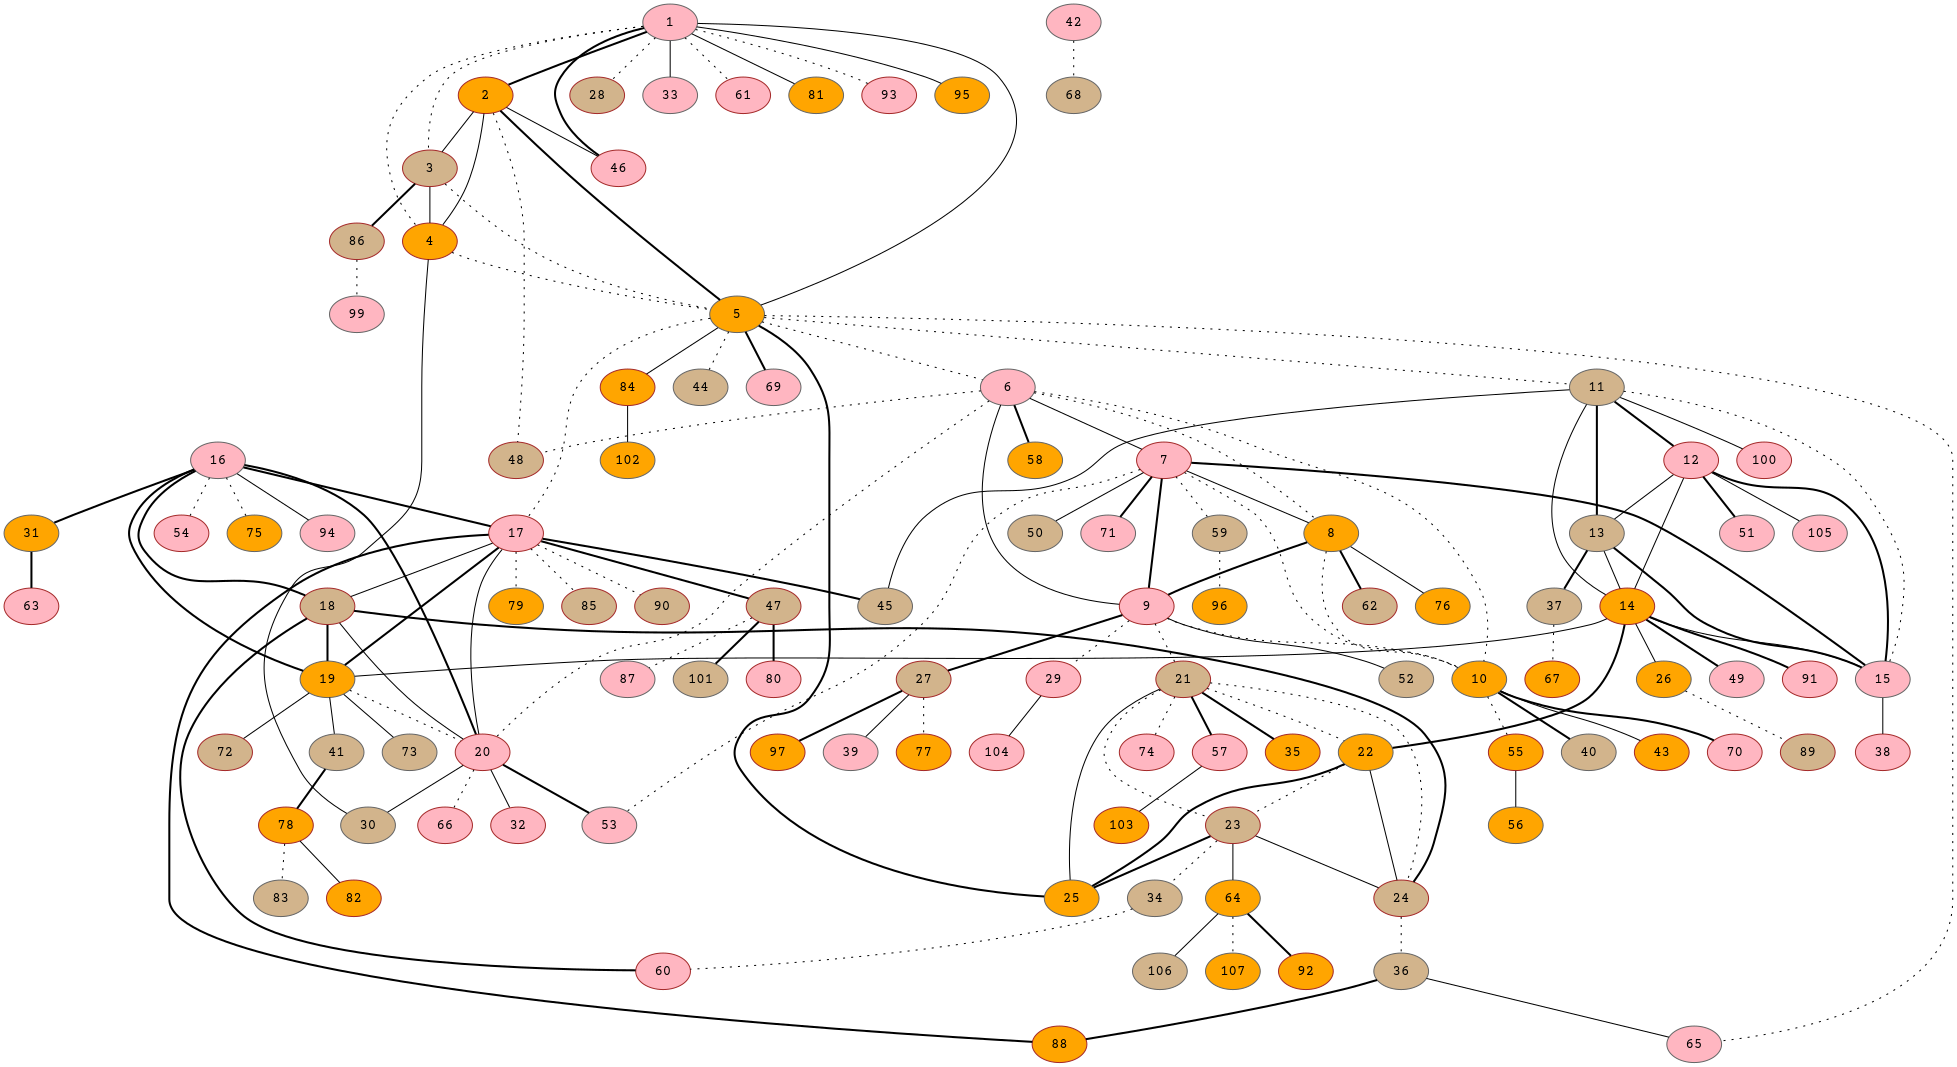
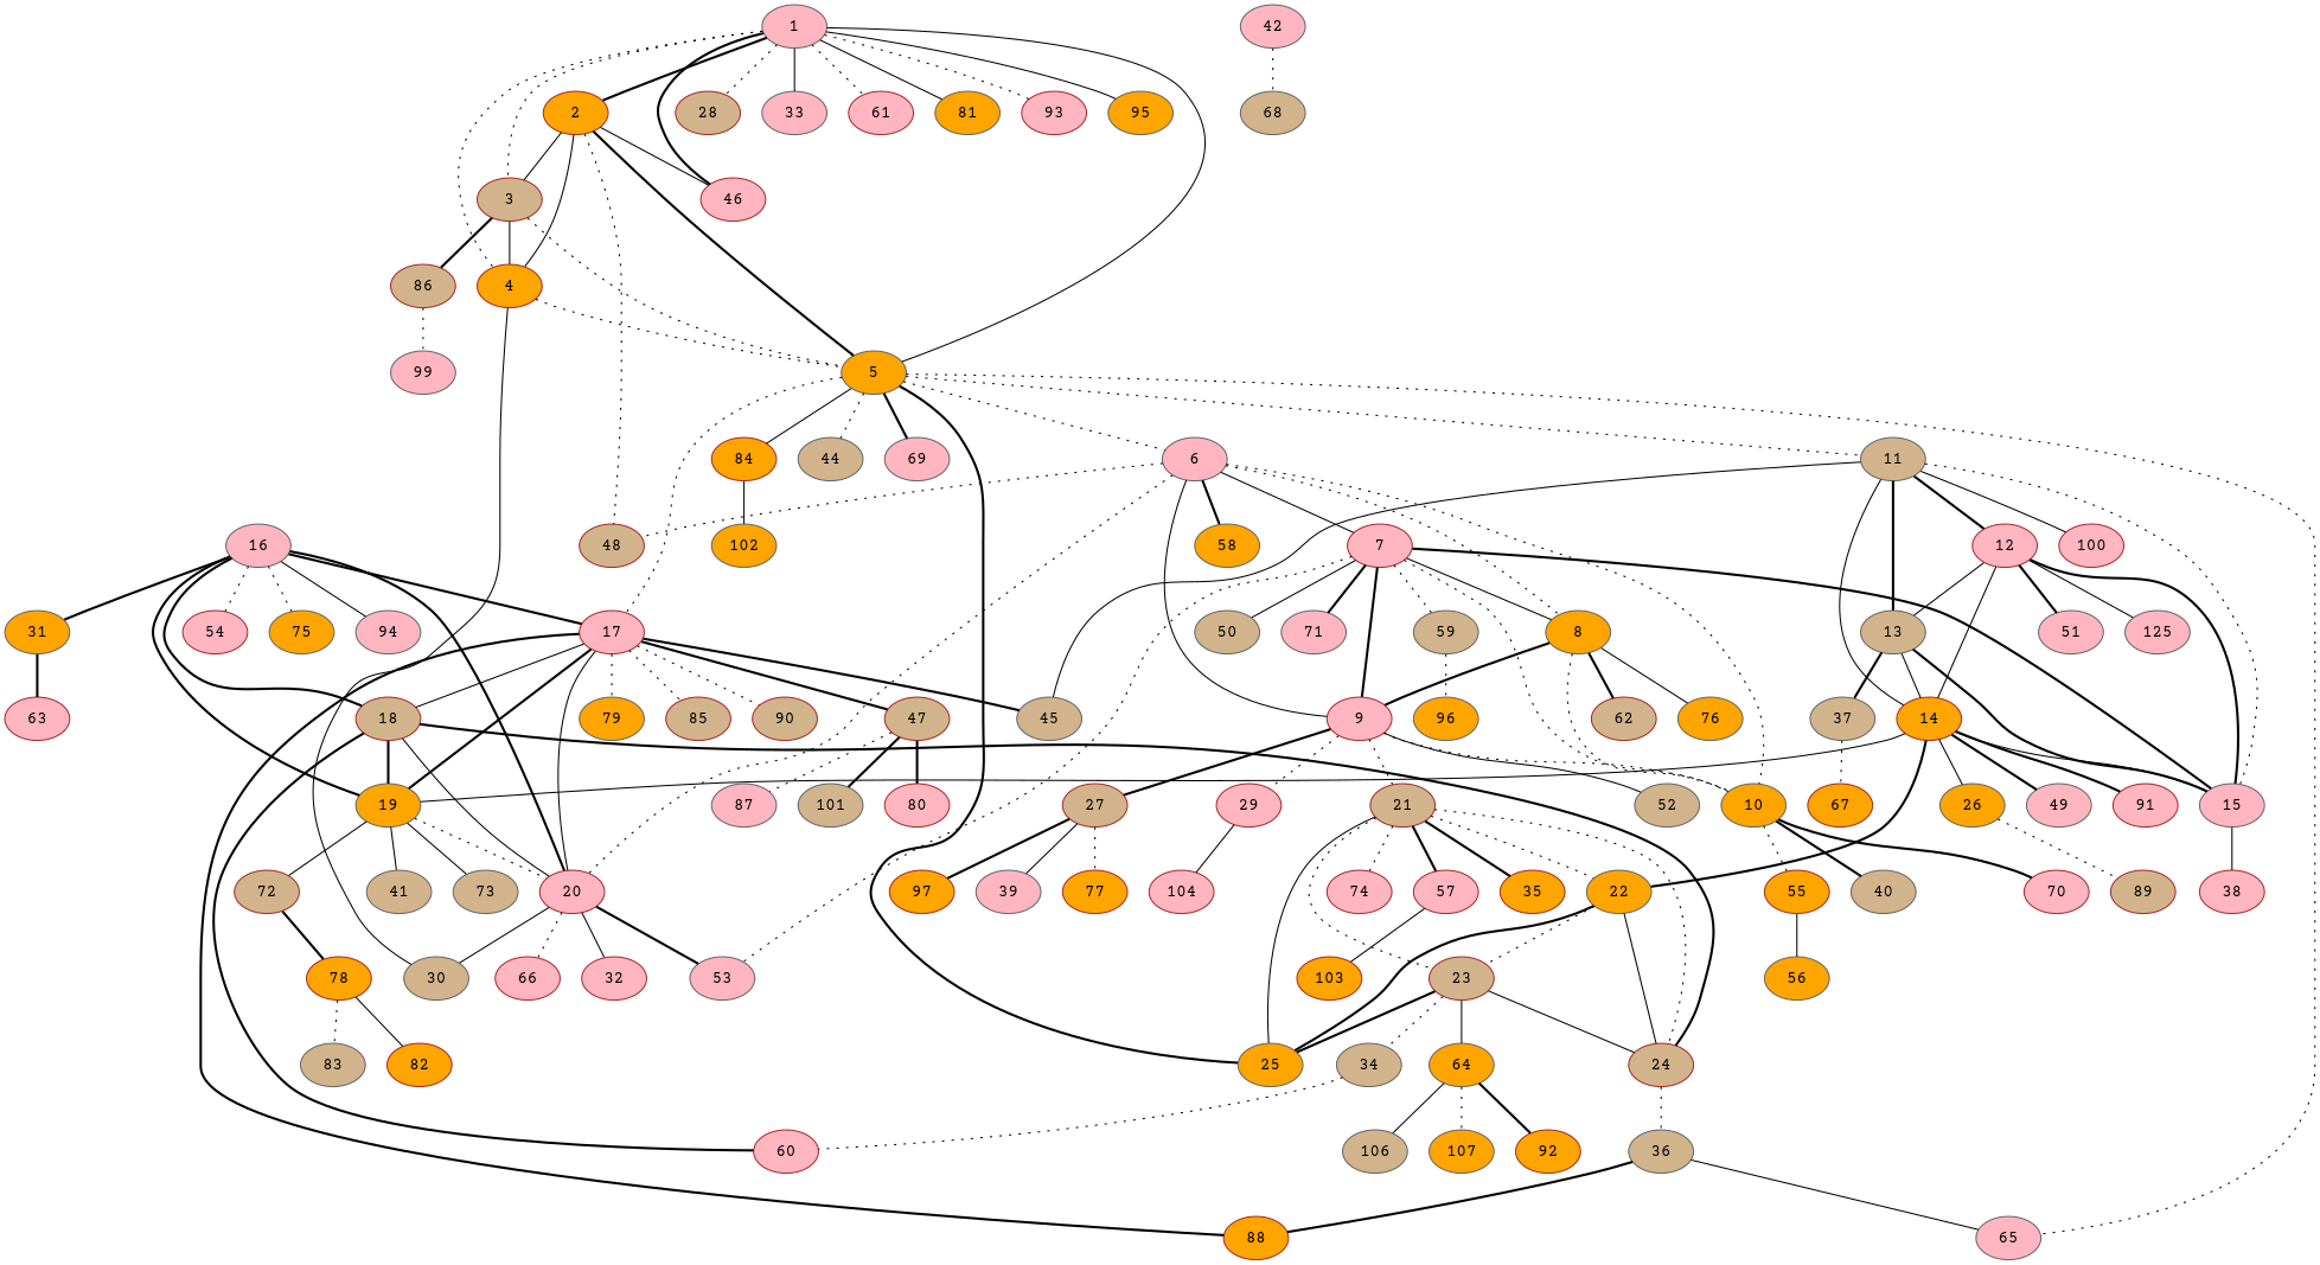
  graph {
    fontname="Courier Prime"
    node [color=gray40 fillcolor=lightpink fontname="Courier Prime" style=filled]
    edge [fontname="Courier Prime" style=dotted]
    2 [color=brown fillcolor=orange]
    1
    3 [color=brown fillcolor=tan]
    4 [color=brown fillcolor=orange]
    5 [fillcolor=orange]
    28 [color=brown fillcolor=tan]
    33
    61 [color=brown]
    81 [fillcolor=orange]
    93 [color=brown]
    95 [fillcolor=orange]
    46 [color=brown]
    48 [color=brown fillcolor=tan]
    86 [color=brown fillcolor=tan]
    30 [fillcolor=tan]
    6
    11 [fillcolor=tan]
    17 [color=brown]
    25 [fillcolor=orange]
    44 [fillcolor=tan]
    65
    69
    84 [color=brown fillcolor=orange]
    68 [fillcolor=tan]
    42
    99
    7 [color=brown]
    8 [fillcolor=orange]
    9 [color=brown]
    10 [fillcolor=orange]
    20 [color=brown]
    58 [fillcolor=orange]
    15
    12 [color=brown]
    13 [fillcolor=tan]
    14 [color=brown fillcolor=orange]
    45 [fillcolor=tan]
    100 [color=brown]
    19 [fillcolor=orange]
    18 [color=brown fillcolor=tan]
    47 [color=brown fillcolor=tan]
    79 [fillcolor=orange]
    85 [color=brown fillcolor=tan]
    88 [color=brown fillcolor=orange]
    90 [color=brown fillcolor=tan]
    102 [fillcolor=orange]
    50 [fillcolor=tan]
    53
    59 [fillcolor=tan]
    71
    62 [color=brown fillcolor=tan]
    76 [fillcolor=orange]
    21 [color=brown fillcolor=tan]
    27 [color=brown fillcolor=tan]
    29 [color=brown]
    52 [fillcolor=tan]
    40 [fillcolor=tan]
-   43 [color=brown fillcolor=orange]
    55 [color=brown fillcolor=orange]
    70 [color=brown]
    32 [color=brown]
    66 [color=brown]
    38 [color=brown]
    96 [fillcolor=orange]
    22 [fillcolor=orange]
    24 [color=brown fillcolor=tan]
    23 [color=brown fillcolor=tan]
    35 [color=brown fillcolor=orange]
    57 [color=brown]
    74 [color=brown]
    39
    77 [color=brown fillcolor=orange]
    97 [color=brown fillcolor=orange]
    104 [color=brown]
    56 [fillcolor=orange]
    51
-   105
+   105 [label=125]
    37 [fillcolor=tan]
    26 [fillcolor=orange]
    49
    91 [color=brown]
    67 [color=brown fillcolor=orange]
    41 [fillcolor=tan]
    72 [color=brown fillcolor=tan]
    73 [fillcolor=tan]
    89 [color=brown fillcolor=tan]
    16
    31 [fillcolor=orange]
    54 [color=brown]
    75 [fillcolor=orange]
    94
    60 [color=brown]
    63 [color=brown]
    80 [color=brown]
    87
    101 [fillcolor=tan]
    36 [fillcolor=tan]
    78 [color=brown fillcolor=orange]
    34 [fillcolor=tan]
    64 [fillcolor=orange]
    103 [color=brown fillcolor=orange]
    92 [color=brown fillcolor=orange]
    106 [fillcolor=tan]
    107 [fillcolor=orange]
    82 [color=brown fillcolor=orange]
    83 [fillcolor=tan]
    2 -- 3 [style=solid]
    2 -- 4 [style=solid]
    2 -- 5 [style=bold]
    2 -- 46 [style=solid]
    2 -- 48
    1 -- 2 [style=bold]
    1 -- 3
    1 -- 4
    1 -- 5 [style=solid]
    1 -- 28
    1 -- 33 [style=solid]
    1 -- 61
    1 -- 81 [style=solid]
    1 -- 93
    1 -- 95 [style=solid]
    1 -- 46 [style=bold]
    3 -- 4 [style=solid]
    3 -- 5
    3 -- 86 [style=bold]
    4 -- 5
    4 -- 30 [style=solid]
    5 -- 6
    5 -- 11
    5 -- 17
    5 -- 25 [style=bold]
    5 -- 44
    5 -- 65
    5 -- 69 [style=bold]
    5 -- 84 [style=solid]
    86 -- 99
    6 -- 48
    6 -- 7 [style=solid]
    6 -- 8
    6 -- 9 [style=solid]
    6 -- 10
    6 -- 20
    6 -- 58 [style=bold]
    11 -- 15
    11 -- 12 [style=bold]
    11 -- 13 [style=bold]
    11 -- 14 [style=solid]
    11 -- 45 [style=solid]
    11 -- 100 [style=solid]
    17 -- 20 [style=solid]
    17 -- 45 [style=bold]
    17 -- 19 [style=bold]
    17 -- 18 [style=solid]
    17 -- 47 [style=bold]
    17 -- 79
    17 -- 85
    17 -- 88 [style=bold]
    17 -- 90
    84 -- 102 [style=solid]
    42 -- 68
    7 -- 8 [style=solid]
    7 -- 9 [style=bold]
    7 -- 10
    7 -- 15 [style=bold]
    7 -- 50 [style=solid]
    7 -- 53
    7 -- 59
    7 -- 71 [style=bold]
    8 -- 9 [style=bold]
    8 -- 10
    8 -- 62 [style=bold]
    8 -- 76 [style=solid]
    9 -- 10
    9 -- 21
    9 -- 27 [style=bold]
    9 -- 29
    9 -- 52 [style=solid]
    10 -- 40 [style=bold]
-   10 -- 43 [style=solid]
    10 -- 55
    10 -- 70 [style=bold]
    20 -- 30 [style=solid]
    20 -- 53 [style=bold]
    20 -- 32 [style=solid]
    20 -- 66
    15 -- 38 [style=solid]
    12 -- 15 [style=bold]
    12 -- 13 [style=solid]
    12 -- 14 [style=solid]
    12 -- 51 [style=bold]
    12 -- 105 [style=solid]
    13 -- 15 [style=bold]
    13 -- 14 [style=solid]
    13 -- 37 [style=bold]
    14 -- 15 [style=solid]
    14 -- 19 [style=solid]
    14 -- 22 [style=bold]
    14 -- 26 [style=solid]
    14 -- 49 [style=bold]
    14 -- 91 [style=bold]
    19 -- 20
    19 -- 41 [style=solid]
    19 -- 72 [style=solid]
    19 -- 73 [style=solid]
    18 -- 20 [style=solid]
    18 -- 19 [style=bold]
    18 -- 24 [style=bold]
    18 -- 60 [style=bold]
    47 -- 80 [style=bold]
    47 -- 87
    47 -- 101 [style=bold]
    59 -- 96
    21 -- 25 [style=solid]
    21 -- 22
    21 -- 24
    21 -- 23
    21 -- 35 [style=bold]
    21 -- 57 [style=bold]
    21 -- 74
    27 -- 39 [style=solid]
    27 -- 77
    27 -- 97 [style=bold]
    29 -- 104 [style=solid]
    55 -- 56 [style=solid]
    22 -- 25 [style=bold]
    22 -- 24 [style=solid]
    22 -- 23
    24 -- 36
    23 -- 25 [style=bold]
    23 -- 24 [style=solid]
    23 -- 34
    23 -- 64 [style=solid]
    57 -- 103 [style=solid]
    37 -- 67
    26 -- 89
-   41 -- 78 [style=bold]
+   72 -- 78 [style=bold]
    16 -- 17 [style=bold]
    16 -- 20 [style=bold]
    16 -- 19 [style=bold]
    16 -- 18 [style=bold]
    16 -- 31 [style=bold]
    16 -- 54
    16 -- 75
    16 -- 94 [style=solid]
    31 -- 63 [style=bold]
    36 -- 65 [style=solid]
    36 -- 88 [style=bold]
    78 -- 82 [style=solid]
    78 -- 83
    34 -- 60
    64 -- 92 [style=bold]
    64 -- 106 [style=solid]
    64 -- 107
  }
